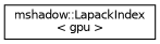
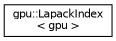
  digraph {
    rankdir=TB
-   n1 [color=black fillcolor=white fontname=Helvetica fontsize=10 height=0.2 label="mshadow::LapackIndex\l\< gpu \>" shape=record style=filled width=0.4]
+   n1 [color=black fillcolor=white fontname=Helvetica fontsize=10 height=0.2 label="gpu::LapackIndex\l\< gpu \>" shape=record style=filled width=0.4]
  }
